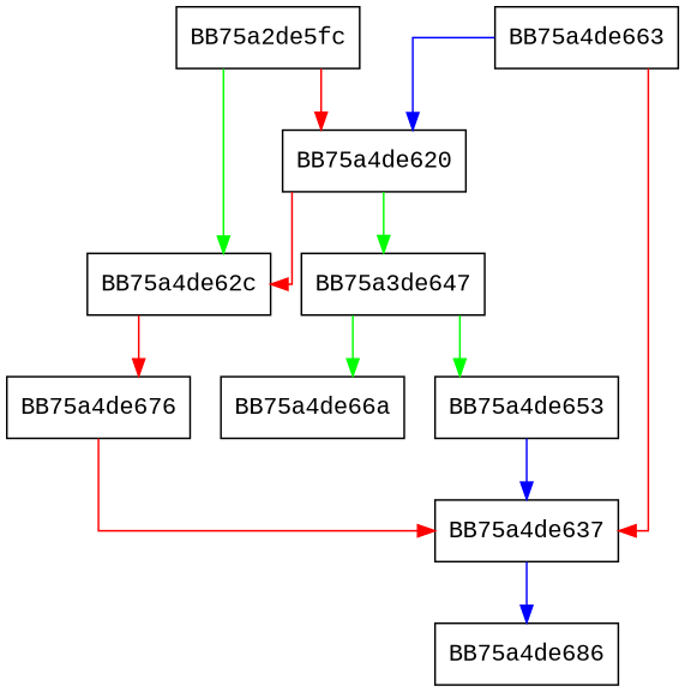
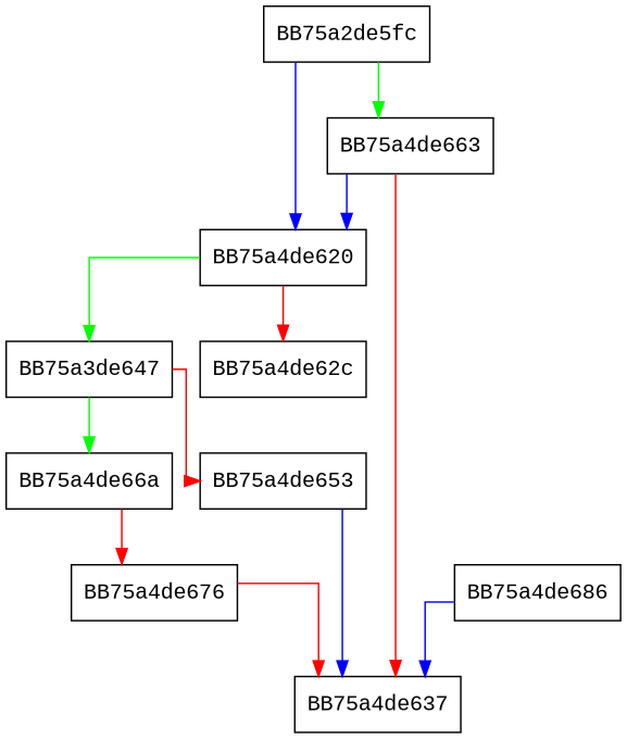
  digraph {
    fontname="Liberation Mono"
    splines=ortho
    node [fontname="Liberation Mono" shape=box]
    edge [color=red fontname="Liberation Mono"]
    n1 [label=BB75a2de5fc]
    BB75a4de663
    BB75a4de620
    BB75a4de637
    n5 [label=BB75a3de647]
    BB75a4de62c
    BB75a4de66a
    BB75a4de653
    BB75a4de676
    BB75a4de686
-   n1 -> BB75a4de62c [color=green]
-   n1 -> BB75a4de620
+   n1 -> BB75a4de663 [color=green]
+   n1 -> BB75a4de620 [color=blue]
    BB75a4de663 -> BB75a4de620 [color=blue]
    BB75a4de663 -> BB75a4de637
    BB75a4de620 -> n5 [color=green]
    BB75a4de620 -> BB75a4de62c
    n5 -> BB75a4de66a [color=green]
-   n5 -> BB75a4de653 [color=green]
-   BB75a4de62c -> BB75a4de676
+   n5 -> BB75a4de653
+   BB75a4de66a -> BB75a4de676
    BB75a4de653 -> BB75a4de637 [color=blue]
    BB75a4de676 -> BB75a4de637
-   BB75a4de637 -> BB75a4de686 [color=blue]
+   BB75a4de686 -> BB75a4de637 [color=blue]
  }
